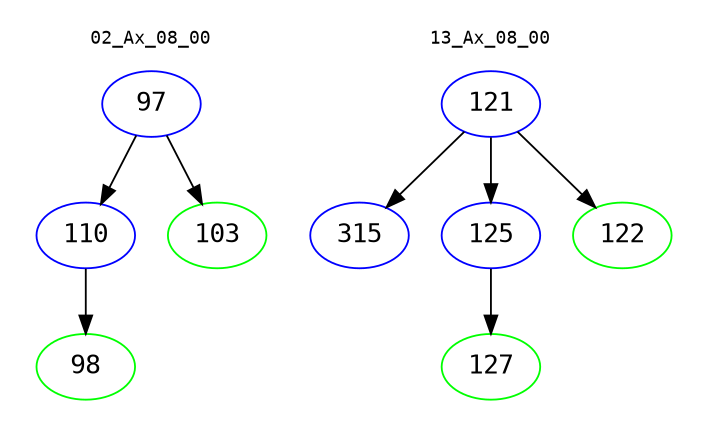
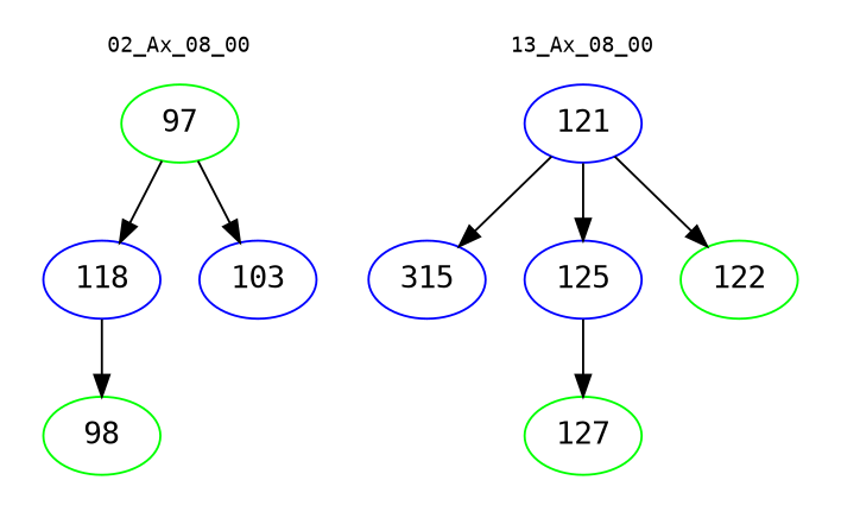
  digraph {
    fontname="DejaVu Sans Mono"
    node [color=blue fontname="DejaVu Sans Mono"]
    edge [color=black fontname="DejaVu Sans Mono"]
-   n1 [label=97]
-   n2 [label=110]
-   n3 [color=green label=103]
+   n1 [color=green label=97]
+   n2 [label=118]
+   n3 [label=103]
    n4 [color=green label=98]
    n5 [label=121]
    n6 [label=315]
    n7 [label=125]
    n8 [color=green label=122]
    n9 [color=green label=127]
    subgraph cluster_1 {
      color=white
      fontsize=10
      label="02_Ax_08_00"
      n1
      n2
      n3
      n4
    }
    subgraph cluster_2 {
      color=white
      fontsize=10
      label="13_Ax_08_00"
      n5
      n6
      n7
      n8
      n9
    }
    n1 -> n2
    n1 -> n3
    n2 -> n4
    n5 -> n6
    n5 -> n7
    n5 -> n8
    n7 -> n9
  }
